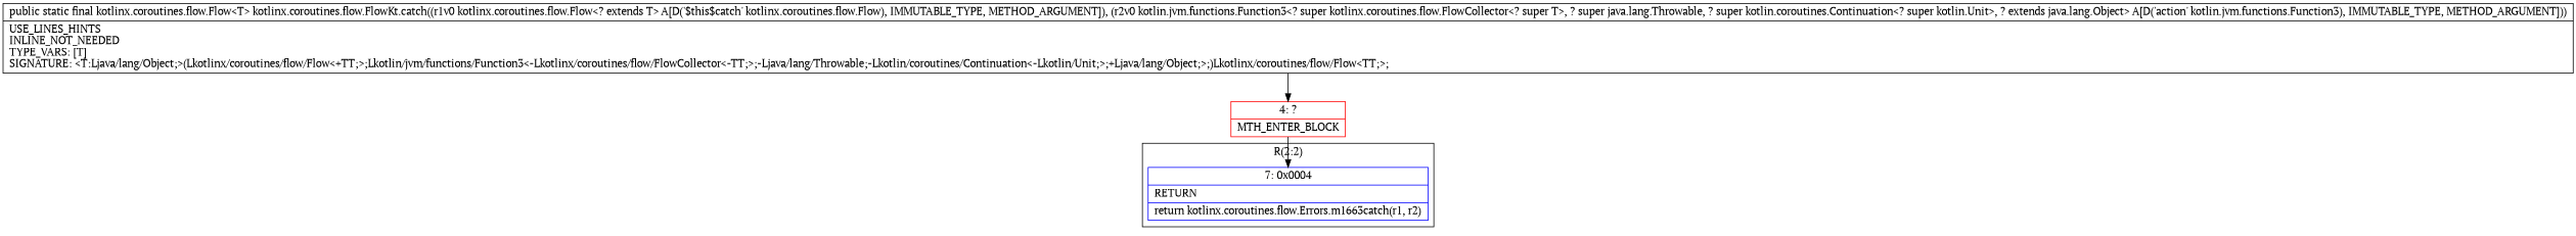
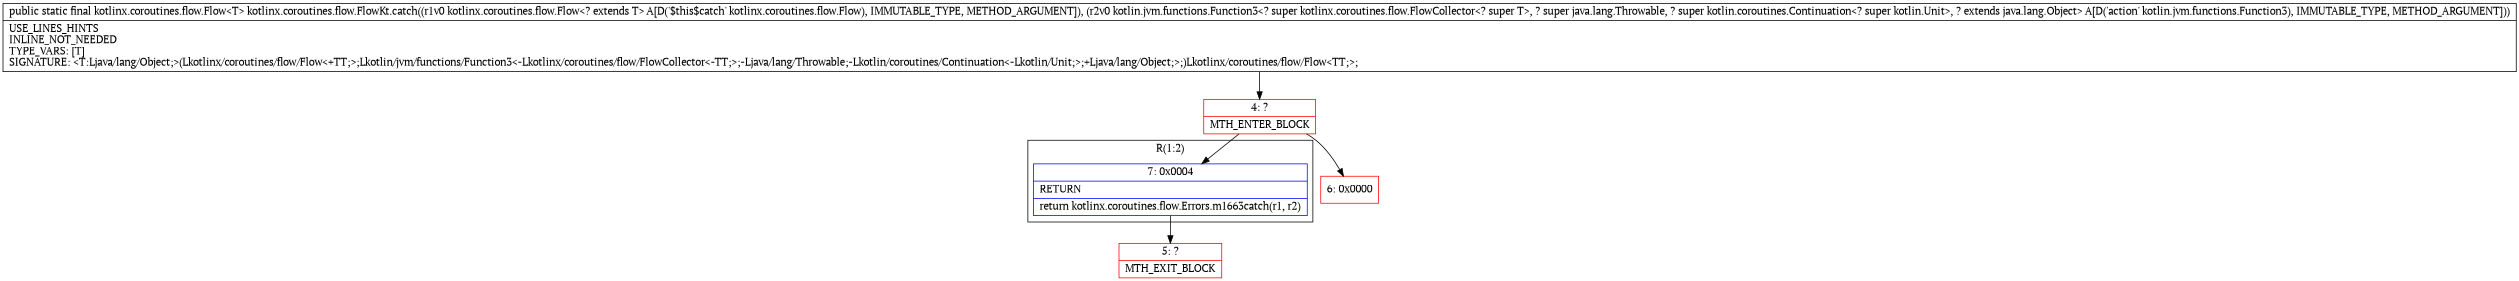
  digraph {
    fontname="PT Serif"
    node [color=red fontname="PT Serif" shape=record]
    edge [fontname="PT Serif"]
    n1 [color=blue label="{7\:\ 0x0004|RETURN\l|return kotlinx.coroutines.flow.Errors.m1663catch(r1, r2)\l}"]
+   n2 [label="{5\:\ ?|MTH_EXIT_BLOCK\l}"]
    n3 [label="{4\:\ ?|MTH_ENTER_BLOCK\l}"]
+   n4 [label="{6\:\ 0x0000}"]
    n5 [label="{public static final kotlinx.coroutines.flow.Flow\<T\> kotlinx.coroutines.flow.FlowKt.catch((r1v0 kotlinx.coroutines.flow.Flow\<? extends T\> A[D('$this$catch' kotlinx.coroutines.flow.Flow), IMMUTABLE_TYPE, METHOD_ARGUMENT]), (r2v0 kotlin.jvm.functions.Function3\<? super kotlinx.coroutines.flow.FlowCollector\<? super T\>, ? super java.lang.Throwable, ? super kotlin.coroutines.Continuation\<? super kotlin.Unit\>, ? extends java.lang.Object\> A[D('action' kotlin.jvm.functions.Function3), IMMUTABLE_TYPE, METHOD_ARGUMENT]))  | USE_LINES_HINTS\lINLINE_NOT_NEEDED\lTYPE_VARS: [T]\lSIGNATURE: \<T:Ljava\/lang\/Object;\>(Lkotlinx\/coroutines\/flow\/Flow\<+TT;\>;Lkotlin\/jvm\/functions\/Function3\<\-Lkotlinx\/coroutines\/flow\/FlowCollector\<\-TT;\>;\-Ljava\/lang\/Throwable;\-Lkotlin\/coroutines\/Continuation\<\-Lkotlin\/Unit;\>;+Ljava\/lang\/Object;\>;)Lkotlinx\/coroutines\/flow\/Flow\<TT;\>;\l}" color=""]
    subgraph cluster_1 {
-     label="R(2:2)"
+     label="R(1:2)"
      n1
    }
+   n1 -> n2
    n3 -> n1
+   n3 -> n4
    n5 -> n3
  }
